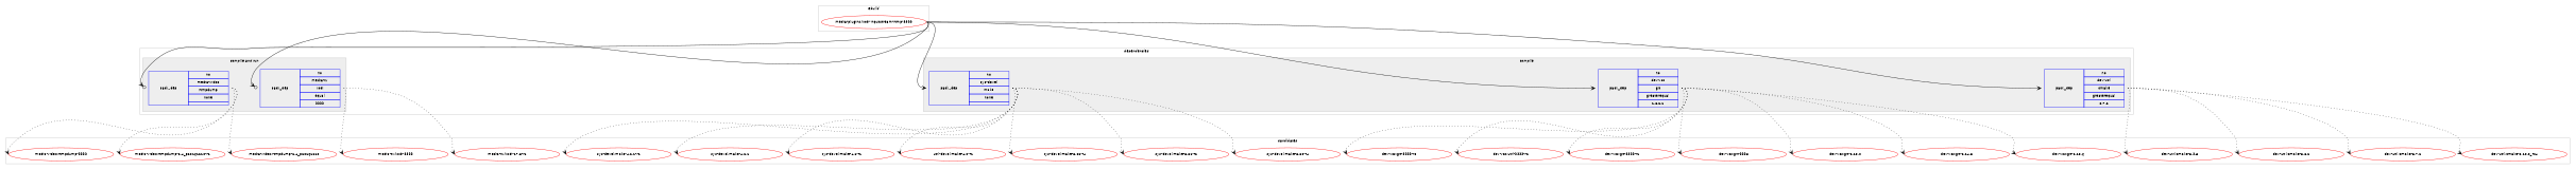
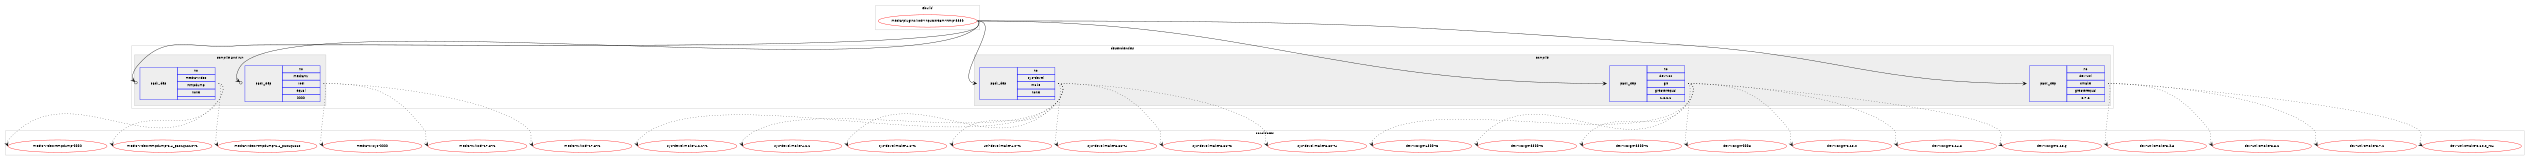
  digraph {
    compound=true
    concentrate=true
    fontname=Helvetica
    fontsize=10
    newrank=true
    rankdir=TB
    ranksep=1.5
    node [color=red fontname=Helvetica fontsize=10]
    edge [arrowhead=vee headport=w style=dotted tailport=e weight=100]
    n1 [label="media-plugins/kodi-inputstream-rtmp-9999" width=4]
    n2 [color=blue label=<<TABLE BORDER="0" CELLBORDER="1" CELLSPACING="0" CELLPADDING="4" WIDTH="220"><TR><TD ROWSPAN="6" CELLPADDING="30">pack_dep</TD></TR><TR><TD WIDTH="110">no</TD></TR><TR><TD>dev-util</TD></TR><TR><TD>cmake</TD></TR><TR><TD>greaterequal</TD></TR><TR><TD>3.7.2</TD></TR></TABLE>> shape=none]
    n3 [color=blue label=<<TABLE BORDER="0" CELLBORDER="1" CELLSPACING="0" CELLPADDING="4" WIDTH="220"><TR><TD ROWSPAN="6" CELLPADDING="30">pack_dep</TD></TR><TR><TD WIDTH="110">no</TD></TR><TR><TD>dev-vcs</TD></TR><TR><TD>git</TD></TR><TR><TD>greaterequal</TD></TR><TR><TD>1.8.2.1</TD></TR></TABLE>> shape=none]
    n4 [color=blue label=<<TABLE BORDER="0" CELLBORDER="1" CELLSPACING="0" CELLPADDING="4" WIDTH="220"><TR><TD ROWSPAN="6" CELLPADDING="30">pack_dep</TD></TR><TR><TD WIDTH="110">no</TD></TR><TR><TD>sys-devel</TD></TR><TR><TD>make</TD></TR><TR><TD>none</TD></TR><TR><TD></TD></TR></TABLE>> shape=none]
    n5 [color=blue label=<<TABLE BORDER="0" CELLBORDER="1" CELLSPACING="0" CELLPADDING="4" WIDTH="220"><TR><TD ROWSPAN="6" CELLPADDING="30">pack_dep</TD></TR><TR><TD WIDTH="110">no</TD></TR><TR><TD>media-tv</TD></TR><TR><TD>kodi</TD></TR><TR><TD>equal</TD></TR><TR><TD>9999</TD></TR></TABLE>> shape=none]
    n6 [color=blue label=<<TABLE BORDER="0" CELLBORDER="1" CELLSPACING="0" CELLPADDING="4" WIDTH="220"><TR><TD ROWSPAN="6" CELLPADDING="30">pack_dep</TD></TR><TR><TD WIDTH="110">no</TD></TR><TR><TD>media-video</TD></TR><TR><TD>rtmpdump</TD></TR><TR><TD>none</TD></TR><TR><TD></TD></TR></TABLE>> shape=none]
    n7 [label="dev-util/cmake-3.10.0_rc4" width=4]
    n8 [label="dev-util/cmake-3.7.2" width=4]
    n9 [label="dev-util/cmake-3.8.2" width=4]
    n10 [label="dev-util/cmake-3.9.5" width=4]
    n11 [label="dev-vcs/git-2.13.6" width=4]
    n12 [label="dev-vcs/git-2.14.3" width=4]
    n13 [label="dev-vcs/git-2.15.0" width=4]
    n14 [label="dev-vcs/git-9995" width=4]
    n15 [label="dev-vcs/git-9999-r1" width=4]
-   n16 [label="dev-vcs/util-9999-r2" width=4]
-   n17 [label="dev-vcs/git-9999-r3" width=4]
+   n16 [label="dev-vcs/git-9999-r2" width=4]
+   n17 [label="dev-vcs/git-4999-r3" width=4]
    n18 [label="sys-devel/make-3.80-r4" width=4]
    n19 [label="sys-devel/make-3.81-r2" width=4]
    n20 [label="sys-devel/make-3.82-r4" width=4]
    n21 [label="util-devel/make-4.0-r1" width=4]
    n22 [label="sys-devel/make-4.1-r1" width=4]
    n23 [label="sys-devel/make-4.2.1" width=4]
    n24 [label="sys-devel/make-4.2.1-r1" width=4]
    n25 [label="media-tv/kodi-17.3-r1" width=4]
-   n27 [label="media-tv/kodi-9999" width=4]
+   n26 [label="media-tv/kodi-17.5-r1" width=4]
+   n27 [label="media-tv/sys-9999" width=4]
    n28 [label="media-video/rtmpdump-2.4_p20161210" width=4]
    n29 [label="media-video/rtmpdump-2.4_p20161210-r1" width=4]
    n30 [label="media-video/rtmpdump-9999" width=4]
    subgraph cluster_1 {
      color=gray
      label=<<i>ebuild</i>>
      rank=same
      n1
    }
    subgraph cluster_2 {
      color=gray
      label=<<i>dependencies</i>>
      subgraph cluster_3 {
        color=gray
        fillcolor="#eeeeee"
        label=<<i>compile</i>>
        style=filled
        subgraph sub_4 {
          color=gray
          fillcolor="#eeeeee"
          label=<<i>compile</i>>
          style=filled
          n2
        }
        subgraph sub_5 {
          color=gray
          fillcolor="#eeeeee"
          label=<<i>compile</i>>
          style=filled
          n3
        }
        subgraph sub_6 {
          color=gray
          fillcolor="#eeeeee"
          label=<<i>compile</i>>
          style=filled
          n4
        }
      }
      subgraph cluster_7 {
        color=gray
        fillcolor="#eeeeee"
        label=<<i>compile and run</i>>
        style=filled
        subgraph sub_8 {
          color=gray
          fillcolor="#eeeeee"
          label=<<i>compile and run</i>>
          style=filled
          n5
        }
        subgraph sub_9 {
          color=gray
          fillcolor="#eeeeee"
          label=<<i>compile and run</i>>
          style=filled
          n6
        }
      }
      subgraph cluster_10 {
        color=gray
        fillcolor="#eeeeee"
        label=<<i>run</i>>
        style=filled
      }
    }
    subgraph cluster_11 {
      color=gray
      label=<<i>candidates</i>>
      rank=same
      subgraph sub_12 {
        color=black
        label=<<i>candidates</i>>
        nodesep=1
        rank=same
        n7
        n8
        n9
        n10
      }
      subgraph sub_13 {
        color=black
        label=<<i>candidates</i>>
        nodesep=1
        rank=same
        n11
        n12
        n13
        n14
        n15
        n16
        n17
      }
      subgraph sub_14 {
        color=black
        label=<<i>candidates</i>>
        nodesep=1
        rank=same
        n18
        n19
        n20
        n21
        n22
        n23
        n24
      }
      subgraph sub_15 {
        color=black
        label=<<i>candidates</i>>
        nodesep=1
        rank=same
        n25
+       n26
        n27
      }
      subgraph sub_16 {
        color=black
        label=<<i>candidates</i>>
        nodesep=1
        rank=same
        n28
        n29
        n30
      }
    }
    n1 -> n2 [style=solid weight=20]
    n1 -> n3 [style=solid weight=20]
    n1 -> n4 [style=solid weight=20]
    n1 -> n5 [arrowhead=odotvee style=solid weight=20]
    n1 -> n6 [arrowhead=odotvee style=solid weight=20]
    n2 -> n7
    n2 -> n8
    n2 -> n9
    n2 -> n10
    n3 -> n11
    n3 -> n12
    n3 -> n13
    n3 -> n14
    n3 -> n15
    n3 -> n16
    n3 -> n17
    n4 -> n18
    n4 -> n19
    n4 -> n20
    n4 -> n21
    n4 -> n22
    n4 -> n23
    n4 -> n24
    n5 -> n25
+   n5 -> n26
    n5 -> n27
    n6 -> n28
    n6 -> n29
    n6 -> n30
  }
